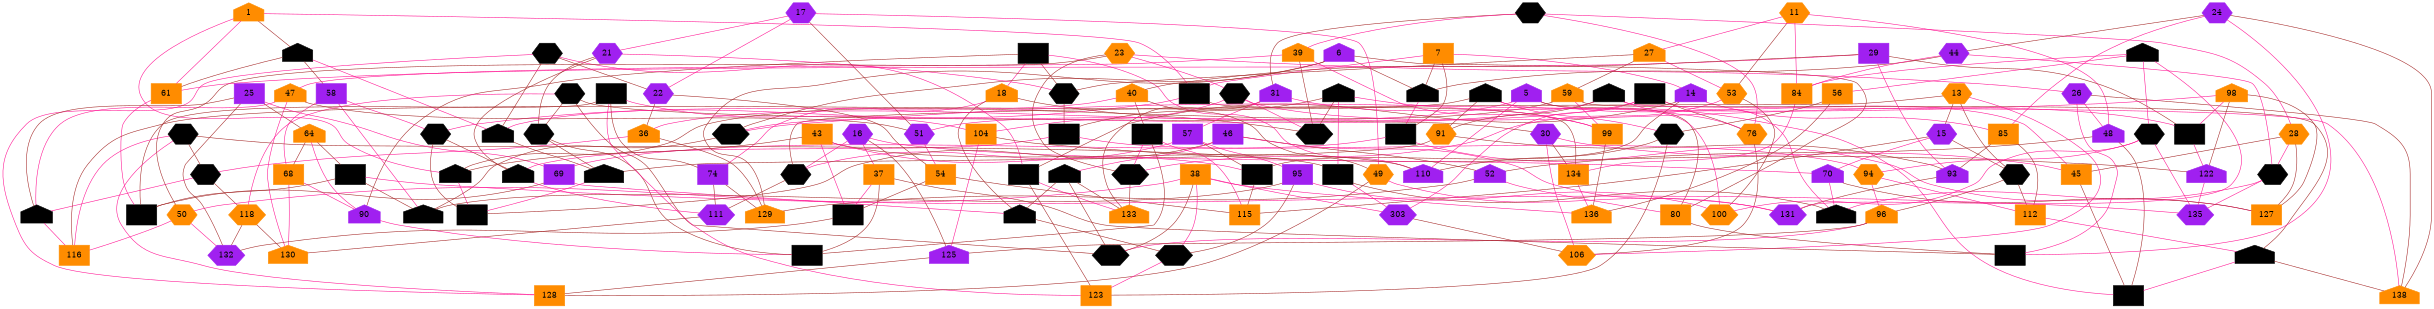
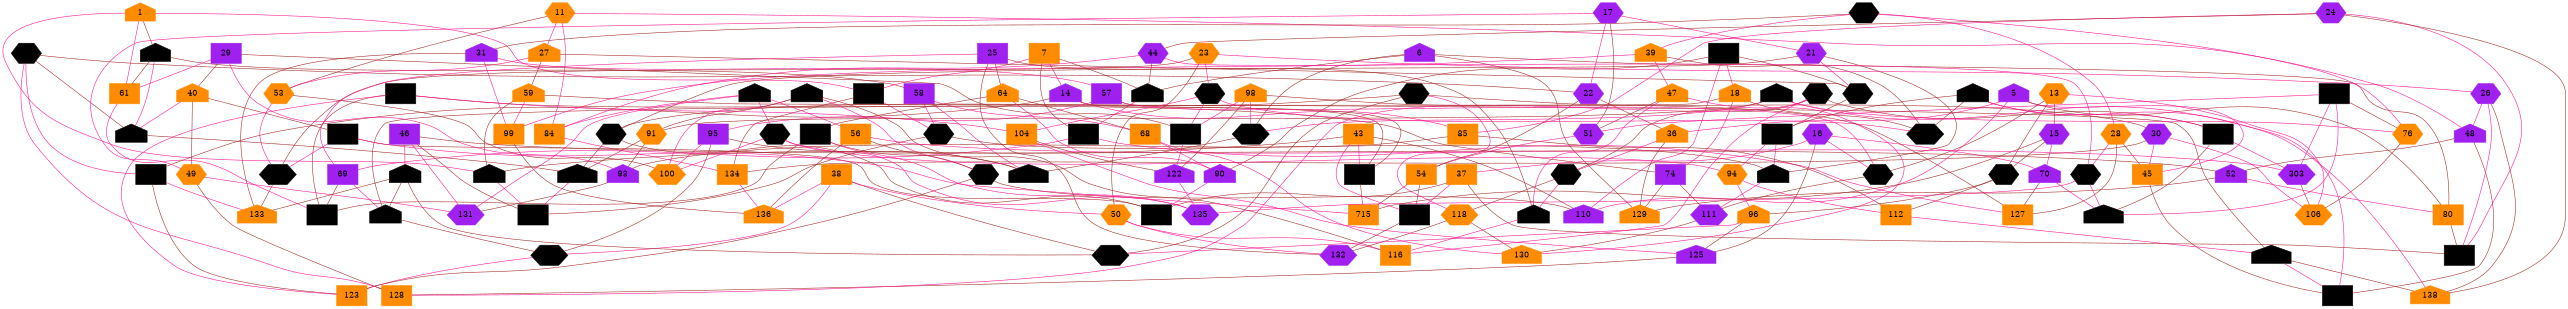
  graph {
    node [color=black shape=box style=filled]
    edge [color=brown]
    1 [color=darkorange shape=house]
    4 [shape=house]
    35
    61 [color=darkorange]
    79 [shape=house]
    58 [color=purple]
    71 [shape=house]
    134 [color=darkorange]
    77 [shape=hexagon]
    113
    109
    18 [color=darkorange shape=house]
    2
    34 [shape=hexagon]
    90 [color=purple shape=house]
    110 [color=purple shape=house]
    74 [color=purple]
    78 [shape=house]
    102 [shape=hexagon]
    66
    137
    51 [color=purple shape=hexagon]
    3
    76 [color=darkorange shape=hexagon]
    n25 [color=purple label=303 shape=hexagon]
    107 [shape=house]
    54 [color=darkorange]
    106 [color=darkorange shape=hexagon]
    68 [color=darkorange]
    124 [shape=house]
    105 [shape=house]
    5 [color=purple shape=house]
    36 [color=darkorange shape=house]
    45 [color=darkorange]
    80 [color=darkorange]
    129 [color=darkorange shape=house]
    63 [shape=hexagon]
    126
    121
    6 [color=purple shape=house]
    60 [shape=house]
    101 [shape=hexagon]
    62
    7 [color=darkorange]
    14 [color=purple shape=house]
    33
    75
    85 [color=darkorange]
    69 [color=purple]
    127 [color=darkorange]
    8 [shape=hexagon]
    30 [color=purple shape=hexagon]
    55 [shape=hexagon]
    108 [shape=hexagon]
    118 [color=darkorange shape=hexagon]
    132 [color=purple shape=hexagon]
    130 [color=darkorange shape=house]
    9 [shape=hexagon]
    22 [color=purple shape=hexagon]
    128 [color=darkorange]
    123 [color=darkorange]
    133 [color=darkorange shape=house]
    10
    104 [color=darkorange]
    111 [color=purple shape=hexagon]
    125 [color=purple shape=house]
    122 [color=purple shape=house]
    11 [color=darkorange shape=hexagon]
    27 [color=darkorange shape=house]
    48 [color=purple shape=house]
    53 [color=darkorange shape=hexagon]
    84 [color=darkorange]
    59 [color=darkorange shape=house]
    52 [color=purple shape=house]
    100 [color=darkorange shape=hexagon]
    120 [shape=hexagon]
    12 [shape=hexagon]
    28 [color=darkorange shape=hexagon]
    31 [color=purple shape=house]
    39 [color=darkorange shape=house]
    81 [shape=hexagon]
    57 [color=purple]
    99 [color=darkorange]
    47 [color=darkorange shape=house]
    13 [color=darkorange shape=hexagon]
    15 [color=purple shape=hexagon]
    67 [shape=hexagon]
    82 [shape=hexagon]
    70 [color=purple shape=house]
-   115 [color=darkorange]
+   115 [color=darkorange label=715]
    96 [color=darkorange shape=house]
    112 [color=darkorange]
    93 [color=purple shape=house]
    16 [color=purple shape=hexagon]
    37 [color=darkorange]
    83
    17 [color=purple shape=hexagon]
    21 [color=purple shape=hexagon]
    49 [color=darkorange shape=hexagon]
    92 [shape=house]
    131 [color=purple shape=hexagon]
    119 [shape=hexagon]
    19 [shape=hexagon]
    97
    116 [color=darkorange]
    72 [shape=house]
    20 [shape=house]
    86 [shape=hexagon]
    91 [color=darkorange shape=hexagon]
    23 [color=darkorange shape=hexagon]
    26 [color=purple shape=hexagon]
    41 [shape=hexagon]
    50 [color=darkorange shape=hexagon]
    138 [color=darkorange shape=house]
    114
    24 [color=purple shape=hexagon]
    44 [color=purple shape=hexagon]
    25 [color=purple]
    64 [color=darkorange shape=house]
    88
    117 [shape=house]
    135 [color=purple shape=hexagon]
    29 [color=purple]
    40 [color=darkorange shape=house]
    89
    136 [color=darkorange shape=house]
    95 [color=purple]
    32 [shape=house]
    56 [color=darkorange]
    87 [shape=hexagon]
    94 [color=darkorange shape=hexagon]
    38 [color=darkorange]
    42 [shape=house]
    43 [color=darkorange]
    46 [color=purple]
    73 [shape=house]
    65 [shape=house]
    98 [color=darkorange shape=house]
    1 -- 4
    1 -- 35 [color=deeppink]
    1 -- 61 [color=deeppink]
    1 -- 79 [color=deeppink]
    4 -- 61
    4 -- 58
    4 -- 71 [color=deeppink]
    35 -- 134
    35 -- 77 [color=deeppink]
    61 -- 113 [color=deeppink]
    79 -- 109 [color=deeppink]
    58 -- 77 [color=deeppink]
    58 -- 68 [color=deeppink]
    58 -- 124 [color=deeppink]
    71 -- 105
    134 -- 136 [color=deeppink]
    77 -- 109
    77 -- 92
    18 -- 74 [color=deeppink]
    18 -- 78
    18 -- 102
    2 -- 18 [color=deeppink]
    2 -- 34
    2 -- 90
    2 -- 110 [color=deeppink]
    34 -- 66
    90 -- 137 [color=deeppink]
    74 -- 129
    74 -- 111
    78 -- 119
    66 -- 92 [color=deeppink]
    66 -- 94 [color=deeppink]
    51 -- 54 [color=deeppink]
    3 -- 51 [color=deeppink]
    3 -- 76
    3 -- n25 [color=deeppink]
    3 -- 107 [color=deeppink]
    76 -- 106
    n25 -- 106
    54 -- 115
    54 -- 83
    68 -- 90 [color=deeppink]
    68 -- 130 [color=deeppink]
    105 -- 109 [color=deeppink]
    5 -- 110 [color=deeppink]
    5 -- 36 [color=deeppink]
    5 -- 45 [color=deeppink]
    5 -- 80
    36 -- 129
    36 -- 63 [color=deeppink]
    45 -- 126
    80 -- 121
    63 -- 118
    63 -- 72 [color=deeppink]
    6 -- 80
    6 -- 129
    6 -- 60
    6 -- 101
    60 -- 62 [color=deeppink]
    101 -- 124
    62 -- 69 [color=deeppink]
    62 -- 127 [color=deeppink]
    7 -- 35 [color=deeppink]
    7 -- 60
    7 -- 62
    7 -- 14 [color=deeppink]
    14 -- 33
    14 -- 75
    14 -- 85 [color=deeppink]
    33 -- 123
    33 -- 133 [color=deeppink]
    75 -- 115
    85 -- 112
    85 -- 93
    69 -- 113
    69 -- 78 [color=deeppink]
    8 -- 30
    8 -- 55
    8 -- 108
    8 -- 118 [color=deeppink]
    30 -- 134
    30 -- 106 [color=deeppink]
    30 -- 45 [color=deeppink]
    55 -- 137
    55 -- 105
    118 -- 132
    118 -- 130
    9 -- 71
    9 -- 33 [color=deeppink]
    9 -- 22
    9 -- 128 [color=deeppink]
    22 -- 54
    22 -- 36
    10 -- 113
    10 -- 74
    10 -- 123 [color=deeppink]
    10 -- 104 [color=deeppink]
    104 -- 125 [color=deeppink]
    104 -- 122
    111 -- 130
    125 -- 128
    122 -- 135 [color=deeppink]
    11 -- 27 [color=deeppink]
    11 -- 48 [color=deeppink]
    11 -- 53
    11 -- 84 [color=deeppink]
    27 -- 34
    27 -- 53 [color=deeppink]
    27 -- 59
    48 -- 126
    48 -- 52
    53 -- 100
    53 -- 120 [color=deeppink]
    84 -- 134 [color=deeppink]
    59 -- 79
    59 -- 99 [color=deeppink]
    59 -- 117
    52 -- 80 [color=deeppink]
    52 -- 129
    120 -- 133
    12 -- 76 [color=deeppink]
    12 -- 28 [color=deeppink]
    12 -- 31
    12 -- 39 [color=deeppink]
    28 -- 45
    28 -- 127
    28 -- 81 [color=deeppink]
    31 -- 133
    31 -- 57 [color=deeppink]
    31 -- 99 [color=deeppink]
    39 -- 102
    39 -- 99 [color=deeppink]
    39 -- 47 [color=deeppink]
    81 -- 107 [color=deeppink]
    81 -- 135 [color=deeppink]
    57 -- 75
    57 -- 82 [color=deeppink]
    57 -- 95 [color=deeppink]
    99 -- 136
    47 -- 51
    47 -- 130 [color=deeppink]
    47 -- 72 [color=deeppink]
    13 -- 106 [color=deeppink]
    13 -- 15
    13 -- 67
    13 -- 82
    15 -- 67
    15 -- 70 [color=deeppink]
    15 -- 115
    67 -- 96
    67 -- 112
    82 -- 111
    70 -- 107 [color=deeppink]
    70 -- 127
    96 -- 108 [color=deeppink]
    96 -- 125
    112 -- 117 [color=deeppink]
    93 -- 131
    16 -- 125
    16 -- 82 [color=deeppink]
    16 -- 70 [color=deeppink]
    16 -- 37 [color=deeppink]
    37 -- 137
    37 -- 121
    37 -- 83 [color=deeppink]
    83 -- 132
    17 -- 51
    17 -- 22 [color=deeppink]
    17 -- 21 [color=deeppink]
    17 -- 49 [color=deeppink]
    21 -- 34 [color=deeppink]
    21 -- 55
    21 -- 92
    49 -- 128
    49 -- 131 [color=deeppink]
    92 -- 111 [color=deeppink]
    119 -- 123 [color=deeppink]
    19 -- 63
    19 -- 128 [color=deeppink]
    19 -- 97
    19 -- 116 [color=deeppink]
    97 -- n25 [color=deeppink]
    97 -- 107
    72 -- 116 [color=deeppink]
    20 -- 100 [color=deeppink]
    20 -- 116
    20 -- 86 [color=deeppink]
    20 -- 91
    86 -- 110
    86 -- 123
    91 -- 105
    91 -- 93
    23 -- 120
    23 -- 26 [color=deeppink]
    23 -- 41 [color=deeppink]
    23 -- 50
    26 -- 121 [color=deeppink]
    26 -- 48 [color=deeppink]
    26 -- 138
    41 -- 102 [color=deeppink]
    41 -- 104 [color=deeppink]
    41 -- 114 [color=deeppink]
    50 -- 132 [color=deeppink]
    50 -- 116 [color=deeppink]
    114 -- 122 [color=deeppink]
    24 -- 121 [color=deeppink]
    24 -- 85 [color=deeppink]
    24 -- 138
    24 -- 44
    44 -- 60
    44 -- 84 [color=deeppink]
    44 -- 81 [color=deeppink]
    25 -- 69 [color=deeppink]
    25 -- 132
    25 -- 72
    25 -- 64
    64 -- 90 [color=deeppink]
    64 -- 68
    64 -- 88
    88 -- 113
    88 -- 124
    88 -- 135 [color=deeppink]
    117 -- 126 [color=deeppink]
    117 -- 138
    29 -- 61 [color=deeppink]
    29 -- 93 [color=deeppink]
    29 -- 114
    29 -- 40
    40 -- 71 [color=deeppink]
    40 -- 49
    40 -- 89
    89 -- 137
    89 -- 120 [color=deeppink]
    89 -- 115 [color=deeppink]
    95 -- 124
    95 -- 100 [color=deeppink]
    95 -- 119
    32 -- 84 [color=deeppink]
    32 -- 131 [color=deeppink]
    32 -- 56 [color=deeppink]
    32 -- 87 [color=deeppink]
-   38 -- n25 [color=deeppink]
+   56 -- n25 [color=deeppink]
    56 -- 86
    56 -- 136
    87 -- 100 [color=deeppink]
    87 -- 135 [color=deeppink]
    87 -- 94 [color=deeppink]
    94 -- 96 [color=deeppink]
    94 -- 112 [color=deeppink]
    38 -- 108
    38 -- 119 [color=deeppink]
    38 -- 50 [color=deeppink]
    38 -- 136 [color=deeppink]
    42 -- 102
    42 -- 66
    42 -- 126 [color=deeppink]
    42 -- 97 [color=deeppink]
    43 -- 79
    43 -- 110
    43 -- 75 [color=deeppink]
    43 -- 83 [color=deeppink]
    46 -- 109
    46 -- 52
    46 -- 131 [color=deeppink]
    46 -- 73 [color=deeppink]
    73 -- 78
    73 -- 108
    73 -- 133
    65 -- 76 [color=deeppink]
    65 -- 101 [color=deeppink]
    65 -- 91
    65 -- 138 [color=deeppink]
    98 -- 101 [color=deeppink]
    98 -- 127
    98 -- 122
    98 -- 114 [color=deeppink]
  }
